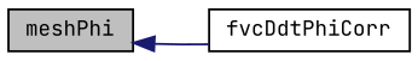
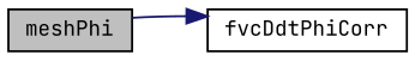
  digraph {
    rankdir=LR
    fontname="JetBrains Mono"
    node [color=black fontname="JetBrains Mono" fontsize=10 shape=record]
    n1 [fillcolor=grey75 fontcolor=black height=0.2 label=meshPhi style=filled width=0.4]
    n2 [height=0.2 label=fvcDdtPhiCorr width=0.4]
-   n1 -> n2 [color=midnightblue dir=back fontname="JetBrains Mono" fontsize=10 labelfontname=FreeSans labelfontsize=10 style=solid]
+   n2 -> n1 [color=midnightblue dir=back fontname="JetBrains Mono" fontsize=10 labelfontname=FreeSans labelfontsize=10 style=solid]
  }
